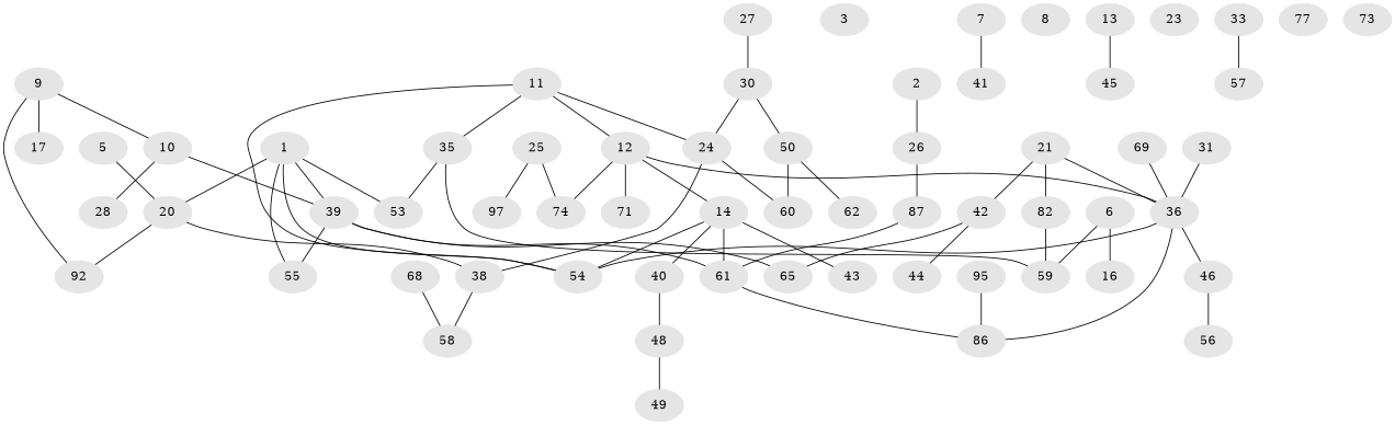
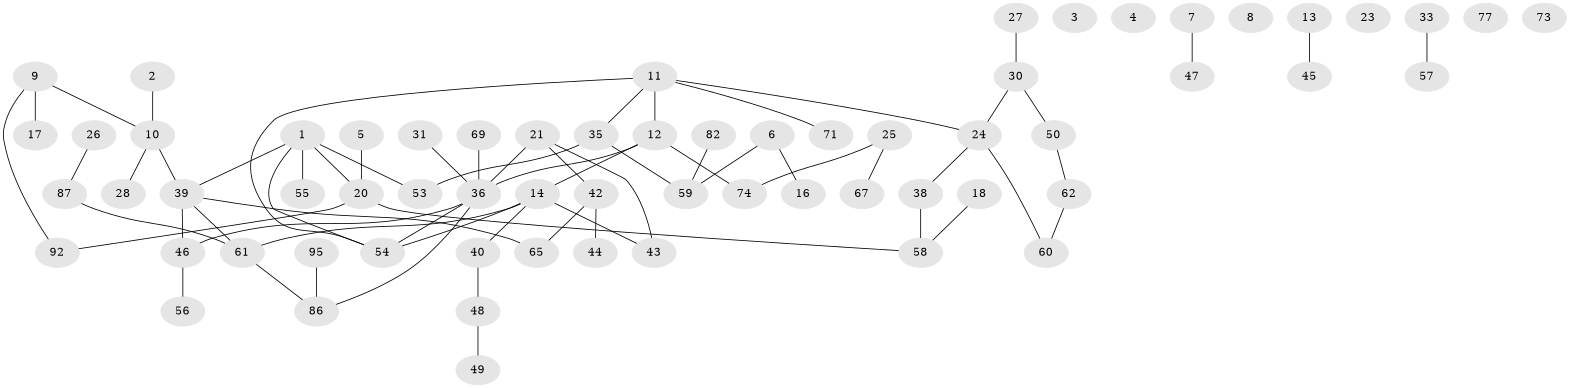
  graph {
    node [color=gray90 style=filled]
    1
    20
    39
    54
    55
    53
    n7 [label=92]
    58
    35
    59
    61
    65
    2
    26
    n15 [label=87]
    3
+   4
    5
    6
    16
    n21 [label=86]
    7
-   41
+   41 [label=47]
    8
    9
    10
    17
    28
    21
    36
    42
    n32 [label=82]
    11
    12
    24
    n36 [label=71]
    14
    n38 [label=74]
    38
    60
    40
    43
    13
    45
    48
    n46 [label=95]
-   18 [label=68]
+   18
    n48 [label=69]
    46
    44
    23
    25
-   67 [label=97]
+   67
    27
    30
    50
    62
    31
    33
    57
    56
    n62 [label=77]
    49
    n64 [label=73]
    1 -- 20
    1 -- 39
    1 -- 54
    1 -- 55
    1 -- 53
    20 -- n7
-   20 -- 38
-   39 -- 55
+   20 -- 58
+   39 -- 46
    39 -- 61
    39 -- 65
    35 -- 53
    35 -- 59
    61 -- n21
-   2 -- 26
+   2 -- 10
    26 -- n15
    n15 -- 61
    5 -- 20
    6 -- 59
    6 -- 16
    7 -- 41
    9 -- n7
    9 -- 10
    9 -- 17
    10 -- 39
    10 -- 28
    21 -- 36
    21 -- 42
-   21 -- n32
+   21 -- 43
    36 -- 54
    36 -- n21
    36 -- 46
    42 -- 65
    42 -- 44
    n32 -- 59
    11 -- 54
    11 -- 35
    11 -- 12
    11 -- 24
-   12 -- n36
+   11 -- n36
    12 -- 36
    12 -- 14
    12 -- n38
    24 -- 38
    24 -- 60
    14 -- 54
    14 -- 61
    14 -- 40
    14 -- 43
    38 -- 58
    40 -- 48
    13 -- 45
    48 -- 49
    n46 -- n21
    18 -- 58
    n48 -- 36
    46 -- 56
    25 -- n38
    25 -- 67
    27 -- 30
    30 -- 24
    30 -- 50
-   50 -- 60
+   62 -- 60
    50 -- 62
    31 -- 36
    33 -- 57
  }
